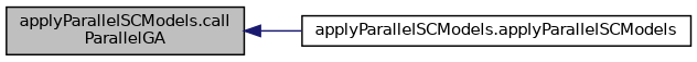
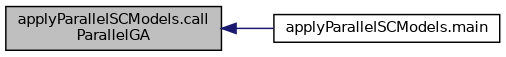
  digraph {
    rankdir=LR
    node [color=black fontname=Helvetica fontsize=10 shape=record style=filled]
    n1 [fillcolor=grey75 fontcolor=black height=0.2 label="applyParallelSCModels.call\lParallelGA" width=0.4]
-   n2 [fillcolor=white height=0.2 label="applyParallelSCModels.applyParallelSCModels" width=0.4]
+   n2 [fillcolor=white height=0.2 label="applyParallelSCModels.main" width=0.4]
    n1 -> n2 [color=midnightblue dir=back fontname=Helvetica fontsize=10 labelfontname=Helvetica labelfontsize=10 style=solid]
  }
